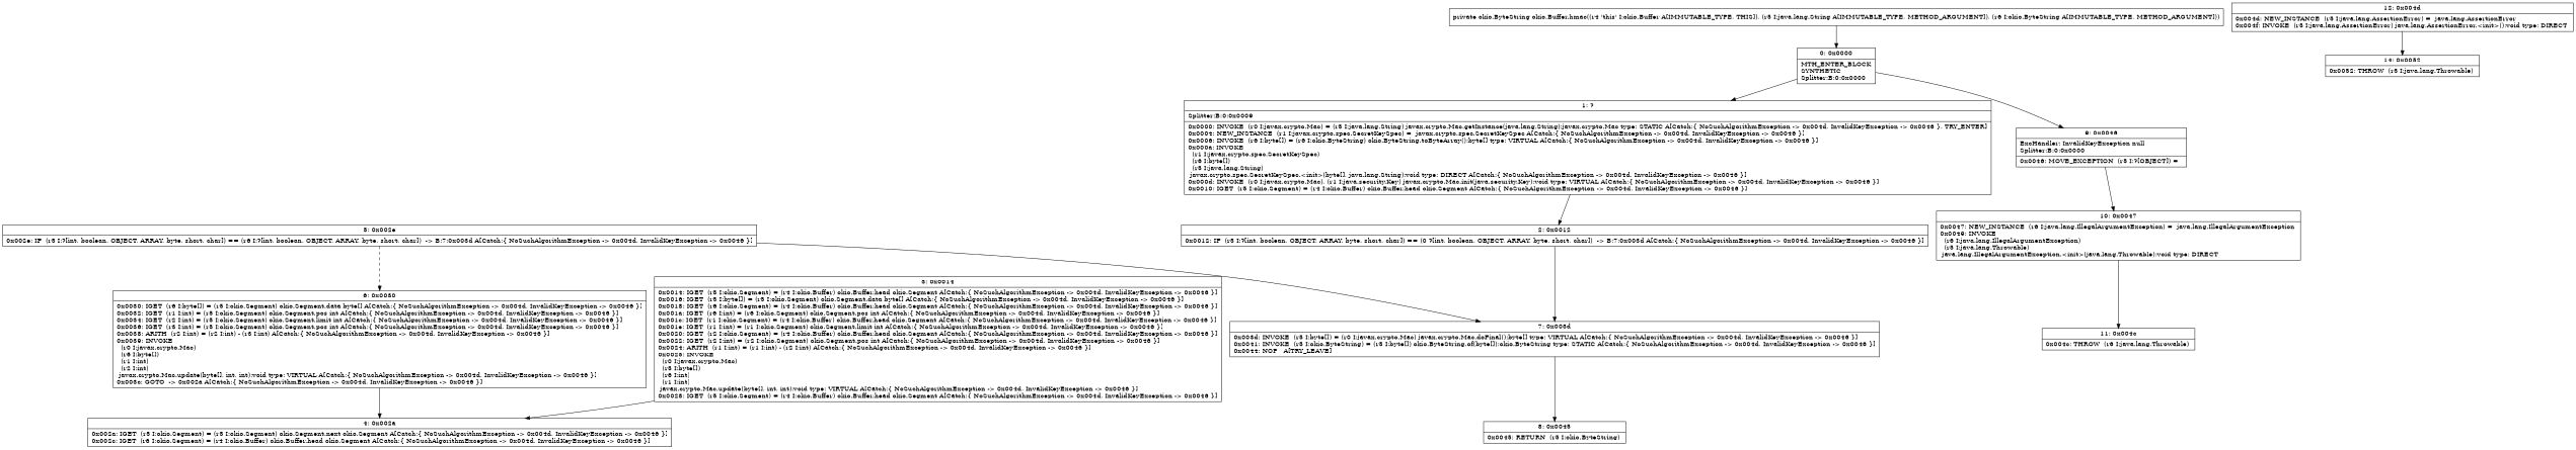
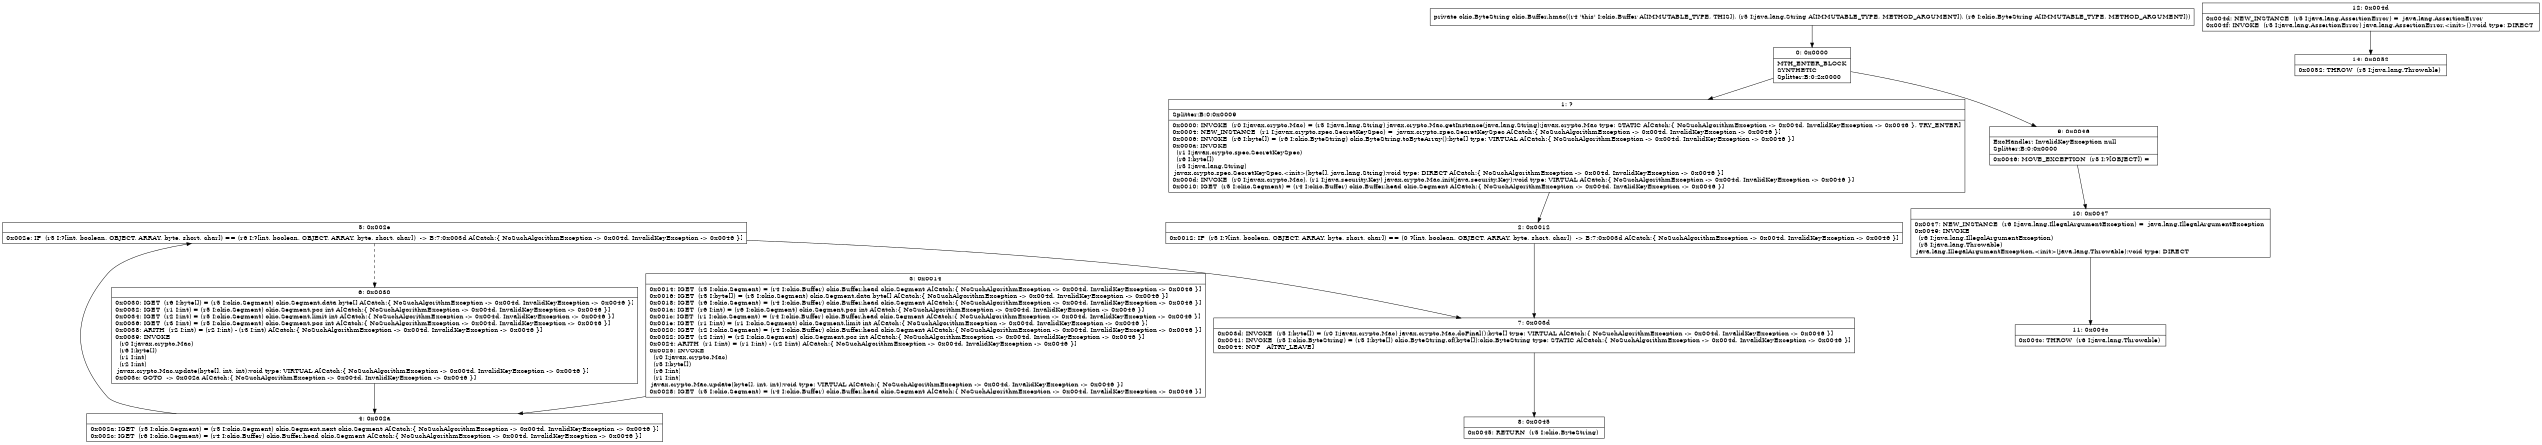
  digraph {
    node [shape=record]
-   n1 [label="{0\:\ 0x0000|MTH_ENTER_BLOCK\lSYNTHETIC\lSplitter:B:0:0x0000\l}"]
+   n1 [label="{0\:\ 0x0000|MTH_ENTER_BLOCK\lSYNTHETIC\lSplitter:B:0:2x0000\l}"]
    n2 [label="{1\:\ ?|Splitter:B:0:0x0009\l|0x0000: INVOKE  (r0 I:javax.crypto.Mac) = (r5 I:java.lang.String) javax.crypto.Mac.getInstance(java.lang.String):javax.crypto.Mac type: STATIC A[Catch:\{ NoSuchAlgorithmException \-\> 0x004d, InvalidKeyException \-\> 0x0046 \}, TRY_ENTER]\l0x0004: NEW_INSTANCE  (r1 I:javax.crypto.spec.SecretKeySpec) =  javax.crypto.spec.SecretKeySpec A[Catch:\{ NoSuchAlgorithmException \-\> 0x004d, InvalidKeyException \-\> 0x0046 \}]\l0x0006: INVOKE  (r6 I:byte[]) = (r6 I:okio.ByteString) okio.ByteString.toByteArray():byte[] type: VIRTUAL A[Catch:\{ NoSuchAlgorithmException \-\> 0x004d, InvalidKeyException \-\> 0x0046 \}]\l0x000a: INVOKE  \l  (r1 I:javax.crypto.spec.SecretKeySpec)\l  (r6 I:byte[])\l  (r5 I:java.lang.String)\l javax.crypto.spec.SecretKeySpec.\<init\>(byte[], java.lang.String):void type: DIRECT A[Catch:\{ NoSuchAlgorithmException \-\> 0x004d, InvalidKeyException \-\> 0x0046 \}]\l0x000d: INVOKE  (r0 I:javax.crypto.Mac), (r1 I:java.security.Key) javax.crypto.Mac.init(java.security.Key):void type: VIRTUAL A[Catch:\{ NoSuchAlgorithmException \-\> 0x004d, InvalidKeyException \-\> 0x0046 \}]\l0x0010: IGET  (r5 I:okio.Segment) = (r4 I:okio.Buffer) okio.Buffer.head okio.Segment A[Catch:\{ NoSuchAlgorithmException \-\> 0x004d, InvalidKeyException \-\> 0x0046 \}]\l}"]
    n3 [label="{9\:\ 0x0046|ExcHandler: InvalidKeyException null\lSplitter:B:0:0x0000\l|0x0046: MOVE_EXCEPTION  (r5 I:?[OBJECT]) =  \l}"]
    n4 [label="{2\:\ 0x0012|0x0012: IF  (r5 I:?[int, boolean, OBJECT, ARRAY, byte, short, char]) == (0 ?[int, boolean, OBJECT, ARRAY, byte, short, char])  \-\> B:7:0x003d A[Catch:\{ NoSuchAlgorithmException \-\> 0x004d, InvalidKeyException \-\> 0x0046 \}]\l}"]
    n5 [label="{10\:\ 0x0047|0x0047: NEW_INSTANCE  (r6 I:java.lang.IllegalArgumentException) =  java.lang.IllegalArgumentException \l0x0049: INVOKE  \l  (r6 I:java.lang.IllegalArgumentException)\l  (r5 I:java.lang.Throwable)\l java.lang.IllegalArgumentException.\<init\>(java.lang.Throwable):void type: DIRECT \l}"]
    n6 [label="{7\:\ 0x003d|0x003d: INVOKE  (r5 I:byte[]) = (r0 I:javax.crypto.Mac) javax.crypto.Mac.doFinal():byte[] type: VIRTUAL A[Catch:\{ NoSuchAlgorithmException \-\> 0x004d, InvalidKeyException \-\> 0x0046 \}]\l0x0041: INVOKE  (r5 I:okio.ByteString) = (r5 I:byte[]) okio.ByteString.of(byte[]):okio.ByteString type: STATIC A[Catch:\{ NoSuchAlgorithmException \-\> 0x004d, InvalidKeyException \-\> 0x0046 \}]\l0x0044: NOP   A[TRY_LEAVE]\l}"]
    n7 [label="{3\:\ 0x0014|0x0014: IGET  (r5 I:okio.Segment) = (r4 I:okio.Buffer) okio.Buffer.head okio.Segment A[Catch:\{ NoSuchAlgorithmException \-\> 0x004d, InvalidKeyException \-\> 0x0046 \}]\l0x0016: IGET  (r5 I:byte[]) = (r5 I:okio.Segment) okio.Segment.data byte[] A[Catch:\{ NoSuchAlgorithmException \-\> 0x004d, InvalidKeyException \-\> 0x0046 \}]\l0x0018: IGET  (r6 I:okio.Segment) = (r4 I:okio.Buffer) okio.Buffer.head okio.Segment A[Catch:\{ NoSuchAlgorithmException \-\> 0x004d, InvalidKeyException \-\> 0x0046 \}]\l0x001a: IGET  (r6 I:int) = (r6 I:okio.Segment) okio.Segment.pos int A[Catch:\{ NoSuchAlgorithmException \-\> 0x004d, InvalidKeyException \-\> 0x0046 \}]\l0x001c: IGET  (r1 I:okio.Segment) = (r4 I:okio.Buffer) okio.Buffer.head okio.Segment A[Catch:\{ NoSuchAlgorithmException \-\> 0x004d, InvalidKeyException \-\> 0x0046 \}]\l0x001e: IGET  (r1 I:int) = (r1 I:okio.Segment) okio.Segment.limit int A[Catch:\{ NoSuchAlgorithmException \-\> 0x004d, InvalidKeyException \-\> 0x0046 \}]\l0x0020: IGET  (r2 I:okio.Segment) = (r4 I:okio.Buffer) okio.Buffer.head okio.Segment A[Catch:\{ NoSuchAlgorithmException \-\> 0x004d, InvalidKeyException \-\> 0x0046 \}]\l0x0022: IGET  (r2 I:int) = (r2 I:okio.Segment) okio.Segment.pos int A[Catch:\{ NoSuchAlgorithmException \-\> 0x004d, InvalidKeyException \-\> 0x0046 \}]\l0x0024: ARITH  (r1 I:int) = (r1 I:int) \- (r2 I:int) A[Catch:\{ NoSuchAlgorithmException \-\> 0x004d, InvalidKeyException \-\> 0x0046 \}]\l0x0025: INVOKE  \l  (r0 I:javax.crypto.Mac)\l  (r5 I:byte[])\l  (r6 I:int)\l  (r1 I:int)\l javax.crypto.Mac.update(byte[], int, int):void type: VIRTUAL A[Catch:\{ NoSuchAlgorithmException \-\> 0x004d, InvalidKeyException \-\> 0x0046 \}]\l0x0028: IGET  (r5 I:okio.Segment) = (r4 I:okio.Buffer) okio.Buffer.head okio.Segment A[Catch:\{ NoSuchAlgorithmException \-\> 0x004d, InvalidKeyException \-\> 0x0046 \}]\l}"]
    n8 [label="{4\:\ 0x002a|0x002a: IGET  (r5 I:okio.Segment) = (r5 I:okio.Segment) okio.Segment.next okio.Segment A[Catch:\{ NoSuchAlgorithmException \-\> 0x004d, InvalidKeyException \-\> 0x0046 \}]\l0x002c: IGET  (r6 I:okio.Segment) = (r4 I:okio.Buffer) okio.Buffer.head okio.Segment A[Catch:\{ NoSuchAlgorithmException \-\> 0x004d, InvalidKeyException \-\> 0x0046 \}]\l}"]
    n9 [label="{8\:\ 0x0045|0x0045: RETURN  (r5 I:okio.ByteString) \l}"]
    n10 [label="{5\:\ 0x002e|0x002e: IF  (r5 I:?[int, boolean, OBJECT, ARRAY, byte, short, char]) == (r6 I:?[int, boolean, OBJECT, ARRAY, byte, short, char])  \-\> B:7:0x003d A[Catch:\{ NoSuchAlgorithmException \-\> 0x004d, InvalidKeyException \-\> 0x0046 \}]\l}"]
    n11 [label="{6\:\ 0x0030|0x0030: IGET  (r6 I:byte[]) = (r5 I:okio.Segment) okio.Segment.data byte[] A[Catch:\{ NoSuchAlgorithmException \-\> 0x004d, InvalidKeyException \-\> 0x0046 \}]\l0x0032: IGET  (r1 I:int) = (r5 I:okio.Segment) okio.Segment.pos int A[Catch:\{ NoSuchAlgorithmException \-\> 0x004d, InvalidKeyException \-\> 0x0046 \}]\l0x0034: IGET  (r2 I:int) = (r5 I:okio.Segment) okio.Segment.limit int A[Catch:\{ NoSuchAlgorithmException \-\> 0x004d, InvalidKeyException \-\> 0x0046 \}]\l0x0036: IGET  (r3 I:int) = (r5 I:okio.Segment) okio.Segment.pos int A[Catch:\{ NoSuchAlgorithmException \-\> 0x004d, InvalidKeyException \-\> 0x0046 \}]\l0x0038: ARITH  (r2 I:int) = (r2 I:int) \- (r3 I:int) A[Catch:\{ NoSuchAlgorithmException \-\> 0x004d, InvalidKeyException \-\> 0x0046 \}]\l0x0039: INVOKE  \l  (r0 I:javax.crypto.Mac)\l  (r6 I:byte[])\l  (r1 I:int)\l  (r2 I:int)\l javax.crypto.Mac.update(byte[], int, int):void type: VIRTUAL A[Catch:\{ NoSuchAlgorithmException \-\> 0x004d, InvalidKeyException \-\> 0x0046 \}]\l0x003c: GOTO  \-\> 0x002a A[Catch:\{ NoSuchAlgorithmException \-\> 0x004d, InvalidKeyException \-\> 0x0046 \}]\l}"]
    n12 [label="{11\:\ 0x004c|0x004c: THROW  (r6 I:java.lang.Throwable) \l}"]
    n13 [label="{12\:\ 0x004d|0x004d: NEW_INSTANCE  (r5 I:java.lang.AssertionError) =  java.lang.AssertionError \l0x004f: INVOKE  (r5 I:java.lang.AssertionError) java.lang.AssertionError.\<init\>():void type: DIRECT \l}"]
    n14 [label="{14\:\ 0x0052|0x0052: THROW  (r5 I:java.lang.Throwable) \l}"]
    n15 [label="{private okio.ByteString okio.Buffer.hmac((r4 'this' I:okio.Buffer A[IMMUTABLE_TYPE, THIS]), (r5 I:java.lang.String A[IMMUTABLE_TYPE, METHOD_ARGUMENT]), (r6 I:okio.ByteString A[IMMUTABLE_TYPE, METHOD_ARGUMENT])) }"]
    n1 -> n2
    n1 -> n3
    n2 -> n4
    n3 -> n5
    n4 -> n6
    n5 -> n12
    n6 -> n9
    n7 -> n8
+   n8 -> n10
    n10 -> n6
    n10 -> n11 [style=dashed]
    n11 -> n8
    n13 -> n14
    n15 -> n1
  }
